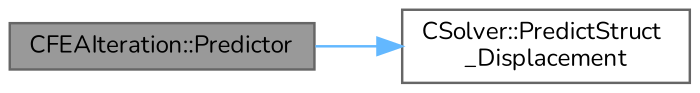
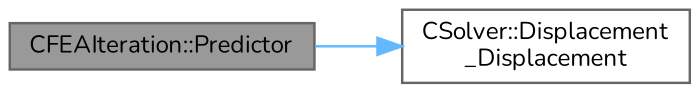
  digraph {
    rankdir=LR
    fontname=Nunito
    node [fontname=Nunito fontsize=10 shape=box style=filled]
    n1 [color=gray40 fillcolor=grey60 fontcolor=black height=0.2 label="CFEAIteration::Predictor" width=0.4]
-   n2 [color=grey40 fillcolor=white height=0.2 label="CSolver::PredictStruct\l_Displacement" width=0.4]
+   n2 [color=grey40 fillcolor=white height=0.2 label="CSolver::Displacement\l_Displacement" width=0.4]
    n1 -> n2 [color=steelblue1 fontname=Nunito fontsize=10 labelfontname=Helvetica labelfontsize=10 style=solid]
  }
